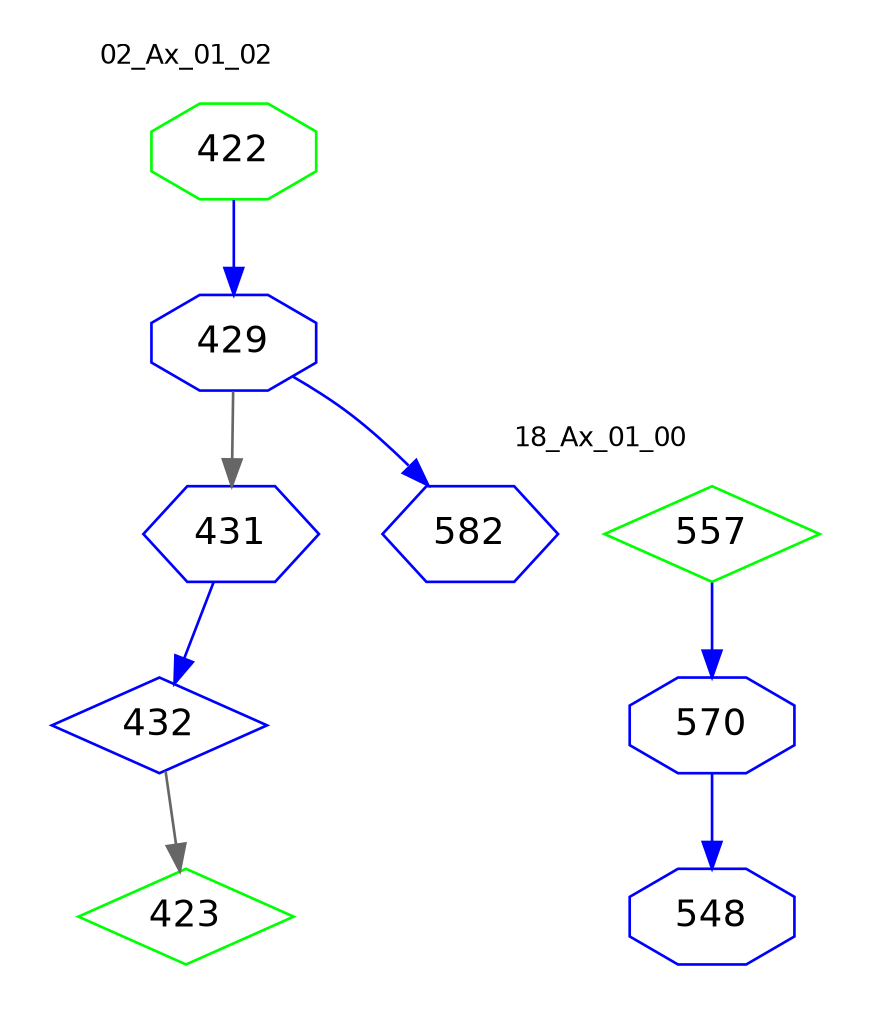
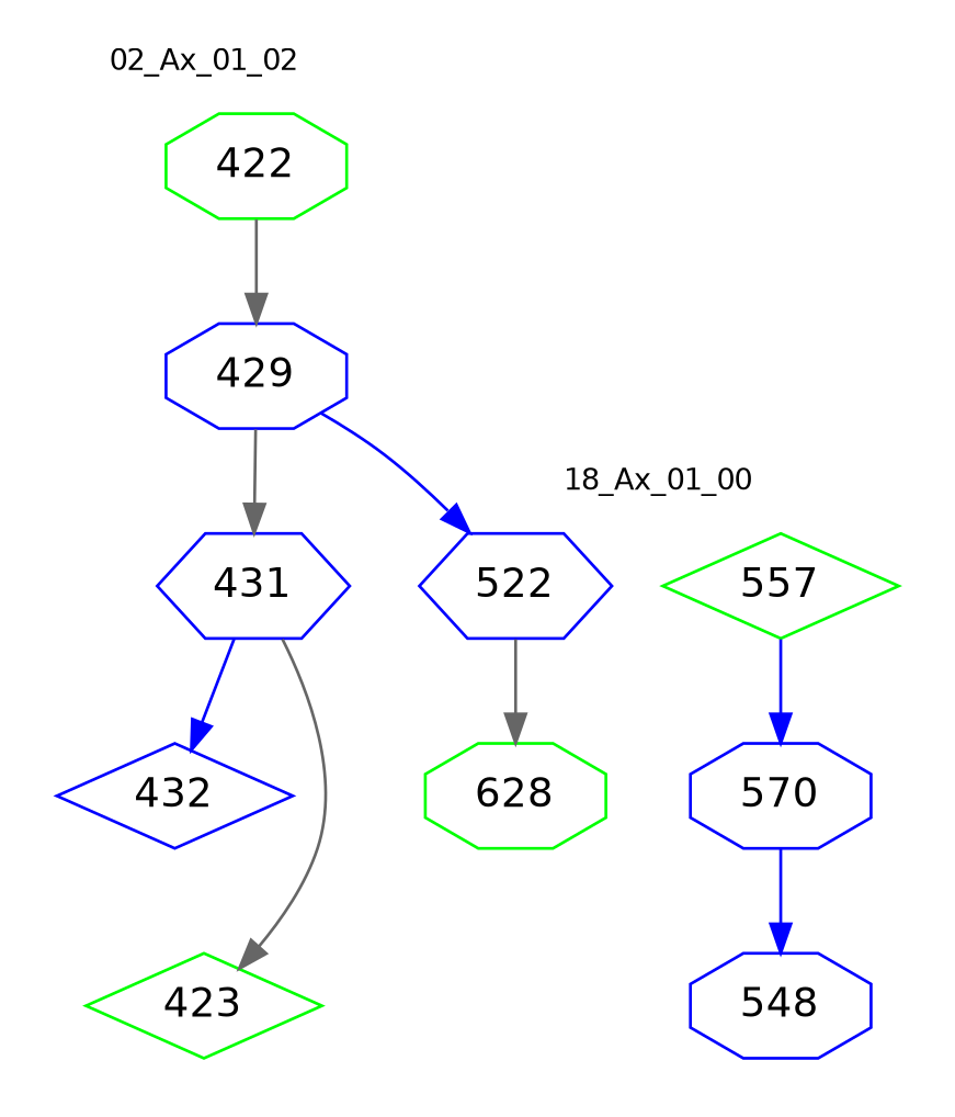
  digraph {
    fontname="DejaVu Sans"
    node [color=blue fontname="DejaVu Sans" shape=octagon]
    edge [color=blue fontname="DejaVu Sans"]
    n1 [color=green label=422]
    n2 [label=429]
    n3 [label=431 shape=hexagon]
    n4 [label=432 shape=diamond]
    n5 [color=green label=423 shape=diamond]
    n6 [color=green label=557 shape=diamond]
    n7 [label=570]
    n8 [label=548]
-   n9 [label=582 shape=hexagon]
+   n9 [label=522 shape=hexagon]
+   n10 [color=green label=628]
    subgraph cluster_1 {
      color=white
      fontsize=10
      label="02_Ax_01_02"
      n1
      n2
      n3
      n4
      n5
    }
    subgraph cluster_2 {
      color=white
      fontsize=10
      label="18_Ax_01_00"
      n6
      n7
      n8
      n9
+     n10
    }
-   n1 -> n2
+   n1 -> n2 [color=gray40]
    n2 -> n3 [color=gray40]
    n2 -> n9
    n3 -> n4
-   n4 -> n5 [color=gray40]
+   n3 -> n5 [color=gray40]
    n6 -> n7
    n7 -> n8
+   n9 -> n10 [color=gray40]
  }
